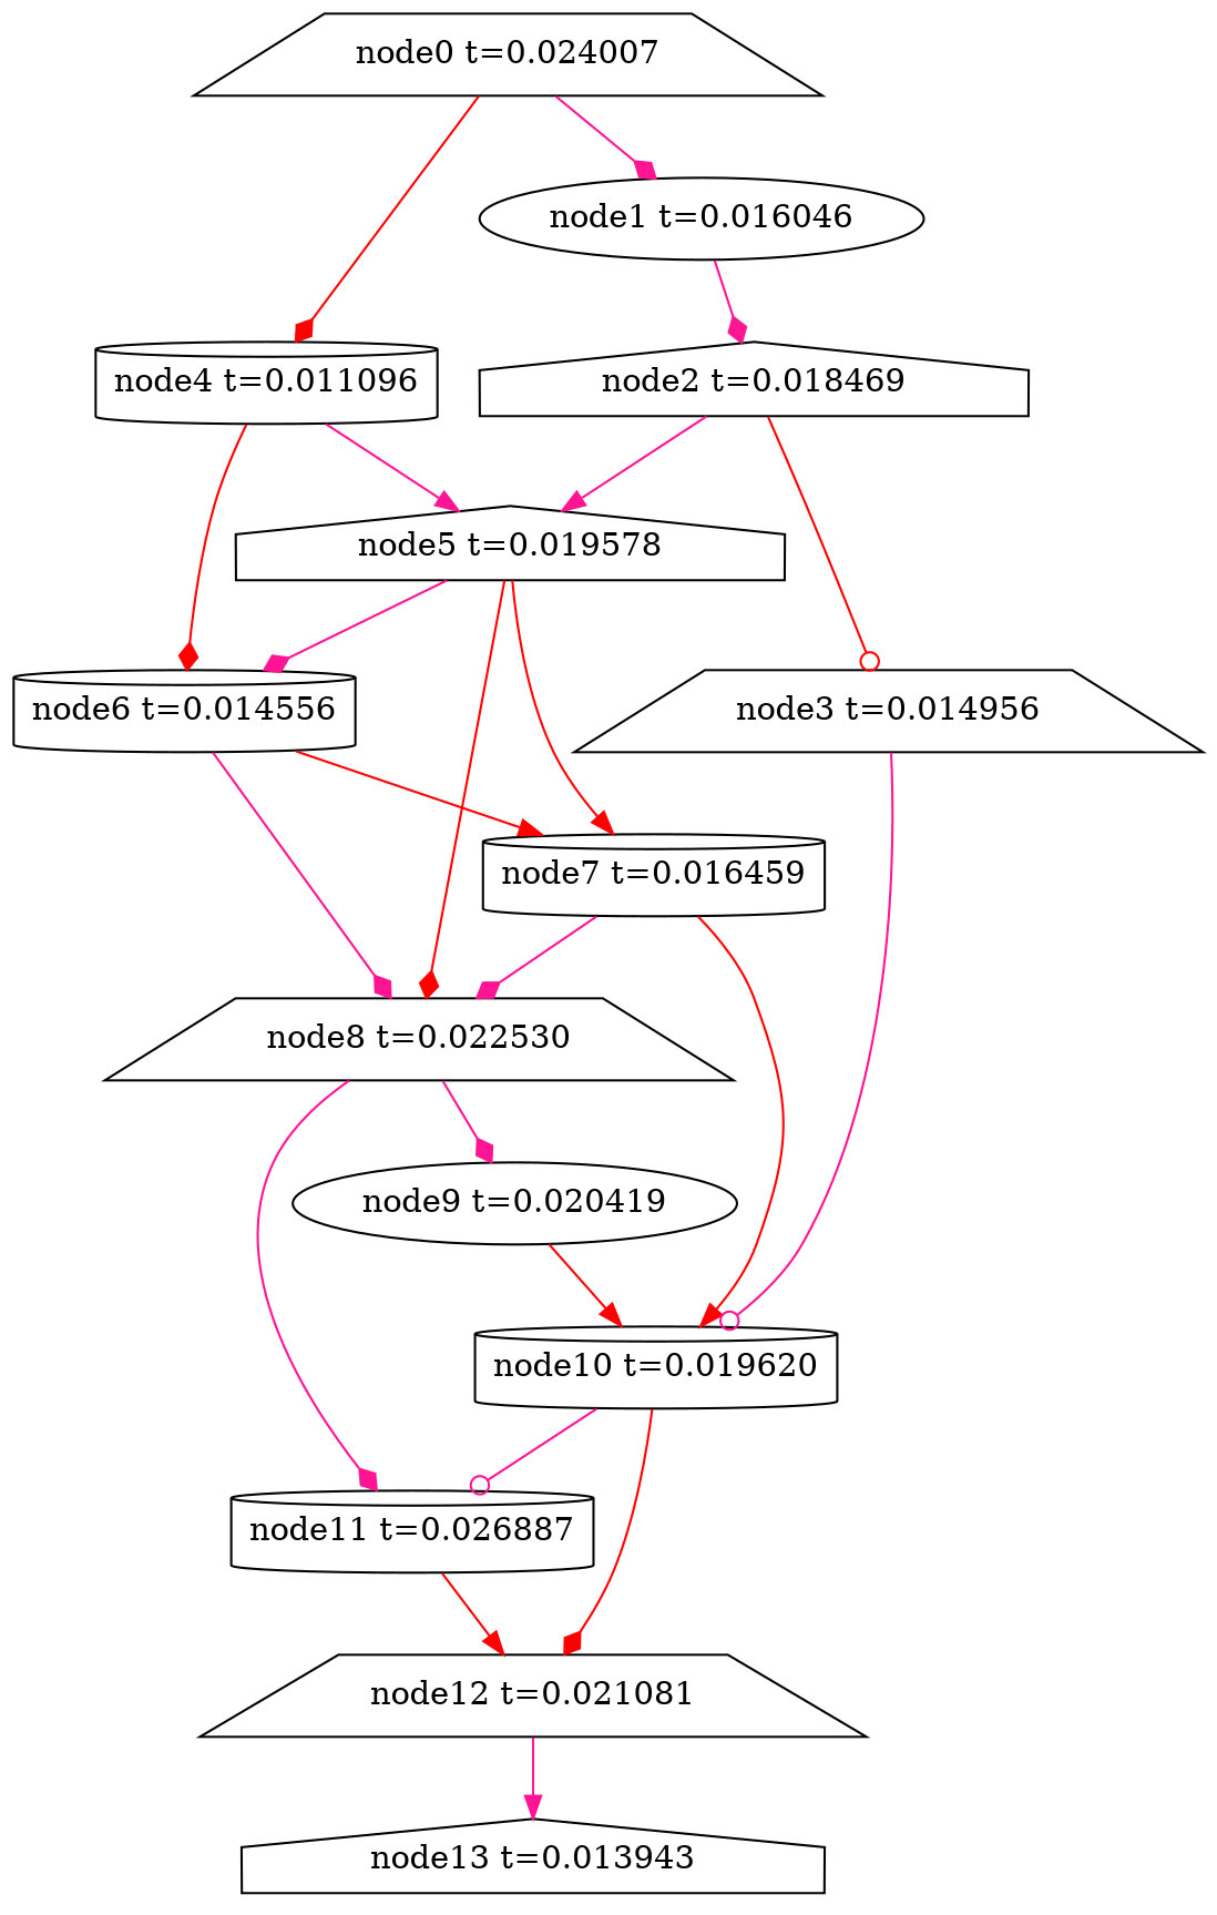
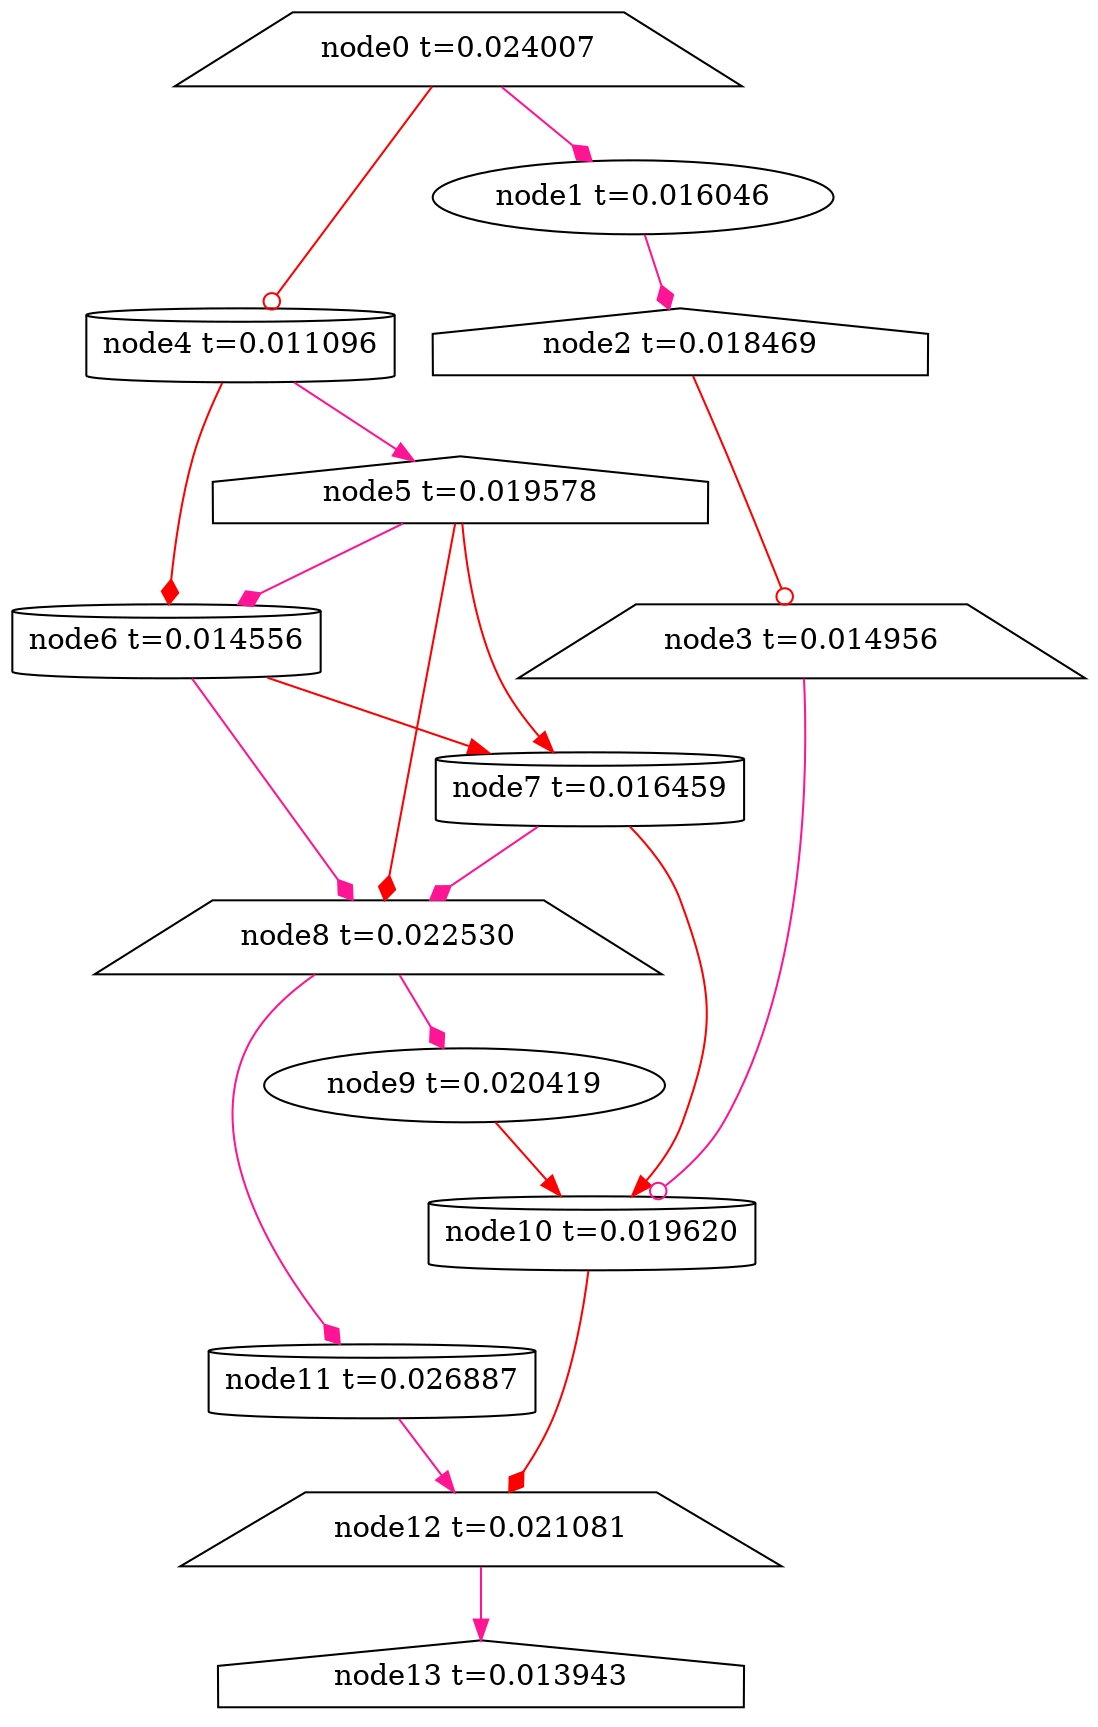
  digraph {
    node [shape=cylinder]
    edge [arrowhead=diamond color=deeppink]
    n1 [label="node13 t=0.013943" shape=house]
    n2 [label="node12 t=0.021081" shape=trapezium]
    n3 [label="node11 t=0.026887"]
    n4 [label="node10 t=0.019620"]
    n5 [label="node9 t=0.020419" shape=ellipse]
    n6 [label="node8 t=0.022530" shape=trapezium]
    n7 [label="node7 t=0.016459"]
    n8 [label="node6 t=0.014556"]
    n9 [label="node5 t=0.019578" shape=house]
    n10 [label="node4 t=0.011096"]
    n11 [label="node3 t=0.014956" shape=trapezium]
    n12 [label="node2 t=0.018469" shape=house]
    n13 [label="node1 t=0.016046" shape=ellipse]
    n14 [label="node0 t=0.024007" shape=trapezium]
    n2 -> n1 [arrowhead=normal]
-   n3 -> n2 [arrowhead=normal color=red]
+   n3 -> n2 [arrowhead=normal]
    n4 -> n2 [color=red]
-   n4 -> n3 [arrowhead=odot]
    n5 -> n4 [arrowhead=normal color=red]
    n6 -> n3
    n6 -> n5
    n7 -> n4 [arrowhead=normal color=red]
    n7 -> n6
    n8 -> n6
    n8 -> n7 [arrowhead=normal color=red]
    n9 -> n6 [color=red]
    n9 -> n7 [arrowhead=normal color=red]
    n9 -> n8
    n10 -> n8 [color=red]
    n10 -> n9 [arrowhead=normal]
    n11 -> n4 [arrowhead=odot]
-   n12 -> n9 [arrowhead=normal]
    n12 -> n11 [arrowhead=odot color=red]
    n13 -> n12
-   n14 -> n10 [color=red]
+   n14 -> n10 [arrowhead=odot color=red]
    n14 -> n13
  }
